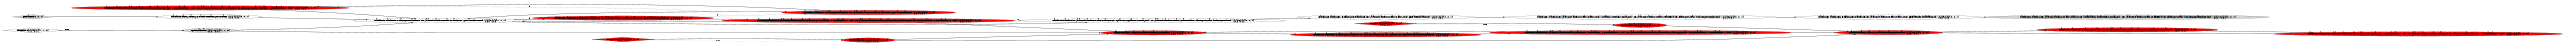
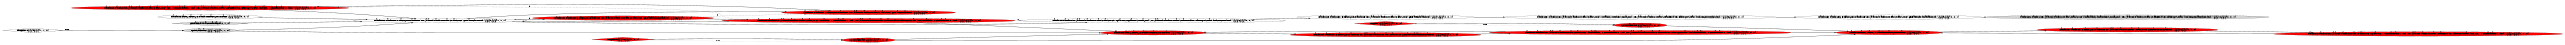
  digraph {
    rankdir=LR
    node [fillcolor=red shape=ellipse style=filled]
    edge [style=bold]
    n1 [label="transformer.transform(new javax.xml.transform.stream.StreamSource(\"apis/\" + commandName + \".xml\"),new javax.xml.transform.stream.StreamResult(new FileOutputStream(\"html/apis/\" + commandName + \".html\")))@@@7@@@['0', '1', '0']"]
    n2 [fillcolor=white label="Transformer transformer = tFactory.newTransformer(new javax.xml.transform.stream.StreamSource(\"generatetocforuser.xsl\"))@@@5@@@['1', '1', '1']"]
    n3 [fillcolor=white label="transformer.transform(new javax.xml.transform.stream.StreamSource(\"regular_user/regularUserSummary.xml\"),new javax.xml.transform.stream.StreamResult(new FileOutputStream(\"html/TOC_User.html\")))@@@6@@@['0', '0', '1']"]
    n4 [label="Transformer transformer = tFactory.newTransformer(new javax.xml.transform.stream.StreamSource(\"generatecommands.xsl\"))@@@6@@@['0', '1', '0']"]
    n5 [label="Transformer transformer = tFactory.newTransformer(new javax.xml.transform.stream.StreamSource(\"generateadmincommands.xsl\"))@@@6@@@['1', '0', '0']"]
    n6 [fillcolor=white label="Transformer transformer1 = tFactory.newTransformer(new javax.xml.transform.stream.StreamSource(\"generatetocforadmin.xsl\"))@@@7@@@['0', '0', '1']"]
    n7 [fillcolor=white label="transformer1.transform(new javax.xml.transform.stream.StreamSource(\"root_admin/rootAdminSummary.xml\"),new javax.xml.transform.stream.StreamResult(new FileOutputStream(\"html/TOC_Root_Admin.html\")))@@@8@@@['0', '0', '1']"]
    n8 [fillcolor=white label="Transformer transformer2 = tFactory.newTransformer(new javax.xml.transform.stream.StreamSource(\"generatetocfordomainadmin.xsl\"))@@@9@@@['0', '0', '1']"]
    n9 [fillcolor=lightgray label="transformer2.transform(new javax.xml.transform.stream.StreamSource(\"domain_admin/domainAdminSummary.xml\"),new javax.xml.transform.stream.StreamResult(new FileOutputStream(\"html/TOC_Domain_Admin.html\")))@@@10@@@['0', '0', '1']"]
    n10 [label="transformer.transform(new javax.xml.transform.stream.StreamSource(\"root_admin/\" + commandName + \".xml\"),new javax.xml.transform.stream.StreamResult(new FileOutputStream(\"html/root_admin/\" + commandName + \".html\")))@@@7@@@['1', '0', '0']"]
    n11 [label="TransformerFactory tFactory = TransformerFactory.newInstance()@@@15@@@['1', '0', '0']"]
    n12 [label="Transformer transformer = tFactory.newTransformer(new javax.xml.transform.stream.StreamSource(\"generateusercommands.xsl\"))@@@26@@@['1', '0', '0']"]
    n13 [label="transformer.transform(new javax.xml.transform.stream.StreamSource(\"regular_user/\" + commandName + \".xml\"),new javax.xml.transform.stream.StreamResult(new FileOutputStream(\"html/user/\" + commandName + \".html\")))@@@27@@@['1', '0', '0']"]
    n14 [label="TransformerFactory tFactory = TransformerFactory.newInstance()@@@25@@@['1', '0', '0']"]
    n15 [label="Transformer transformer = tFactory.newTransformer(new javax.xml.transform.stream.StreamSource(\"generatedomainadmincommands.xsl\"))@@@16@@@['1', '0', '0']"]
    n16 [label="transformer.transform(new javax.xml.transform.stream.StreamSource(\"domain_admin/\" + commandName + \".xml\"),new javax.xml.transform.stream.StreamResult(new FileOutputStream(\"html/domain_admin/\" + commandName + \".html\")))@@@17@@@['1', '0', '0']"]
    n17 [fillcolor=white label="Exception e@@@9@@@['1', '1', '0']" shape=diamond]
    n18 [fillcolor=lightgray label="e.printStackTrace()@@@10@@@['1', '1', '0']"]
    n19 [label="Exception e@@@29@@@['1', '0', '0']" shape=diamond]
    n20 [label="e.printStackTrace()@@@30@@@['1', '0', '0']"]
    n21 [label="Exception e@@@19@@@['1', '0', '0']" shape=diamond]
    n22 [label="e.printStackTrace()@@@20@@@['1', '0', '0']"]
-   n23 [fillcolor=lightgray label="generateToc['0', '0', '1']" shape=diamond]
    n24 [fillcolor=white label="TransformerFactory tFactory = TransformerFactory.newInstance()@@@4@@@['0', '0', '1']"]
+   n25 [fillcolor=lightgray label="generateIndividualCommandPages['0', '1', '0']" shape=diamond]
    n1 -> n2
    n2 -> n3
    n2 -> n4
    n2 -> n5
    n3 -> n6
    n4 -> n1
    n5 -> n2 [label=0 style=dashed]
    n5 -> n4 [label=0 style=dashed]
    n5 -> n10
    n6 -> n7
    n7 -> n8
    n8 -> n9
    n10 -> n1 [label=0 style=dashed]
    n10 -> n2
    n10 -> n3 [label=0 style=dashed]
    n10 -> n11
    n11 -> n15
    n12 -> n13
    n13 -> n14
    n14 -> n12
    n15 -> n16
    n16 -> n11
    n16 -> n14
    n17 -> n18
    n17 -> n18 [label=true style=dotted]
    n18 -> n2
    n18 -> n11
    n19 -> n20 [label=true style=dotted]
    n19 -> n20
    n20 -> n14
    n21 -> n22
    n21 -> n22 [label=true style=dotted]
    n22 -> n11
    n22 -> n14
-   n23 -> n24
    n24 -> n2
+   n25 -> n2
  }
